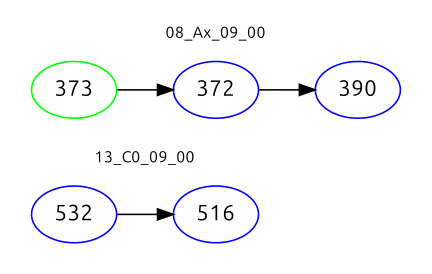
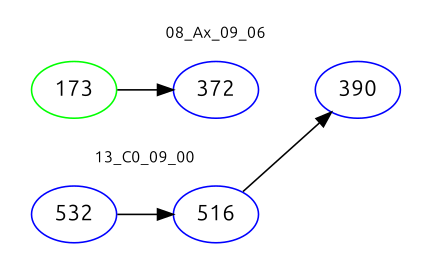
  digraph {
    fontname=Ubuntu
    rankdir=LR
    node [color=blue fontname=Ubuntu]
    edge [color=black fontname=Ubuntu]
-   n1 [color=green label=373]
+   n1 [color=green label=173]
    n2 [label=372]
    n3 [label=390]
    n4 [label=532]
    n5 [label=516]
    subgraph cluster_1 {
      color=white
      fontsize=10
-     label="08_Ax_09_00"
+     label="08_Ax_09_06"
      n1
      n2
      n3
    }
    subgraph cluster_2 {
      color=white
      fontsize=10
      label="13_C0_09_00"
      n4
      n5
    }
    n1 -> n2
-   n2 -> n3
+   n5 -> n3
    n4 -> n5
  }
